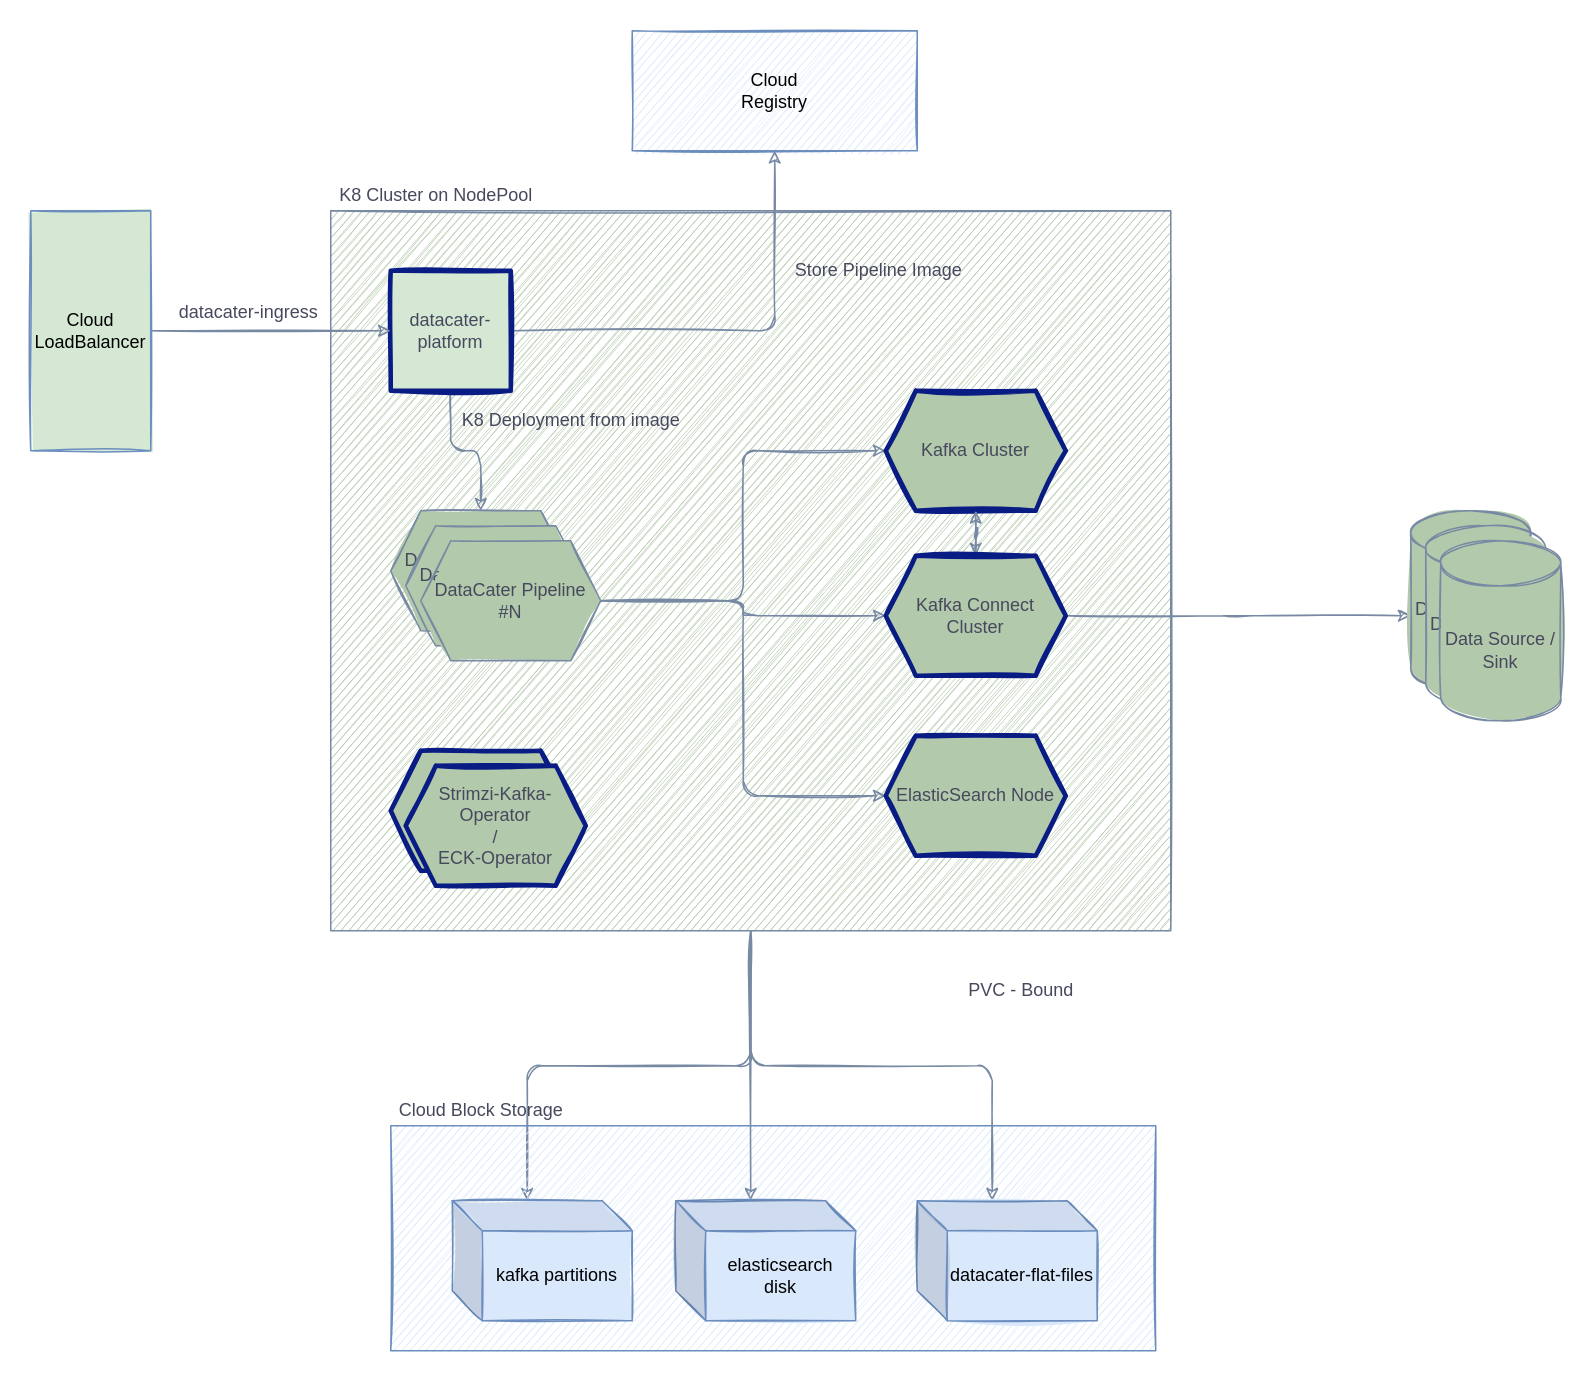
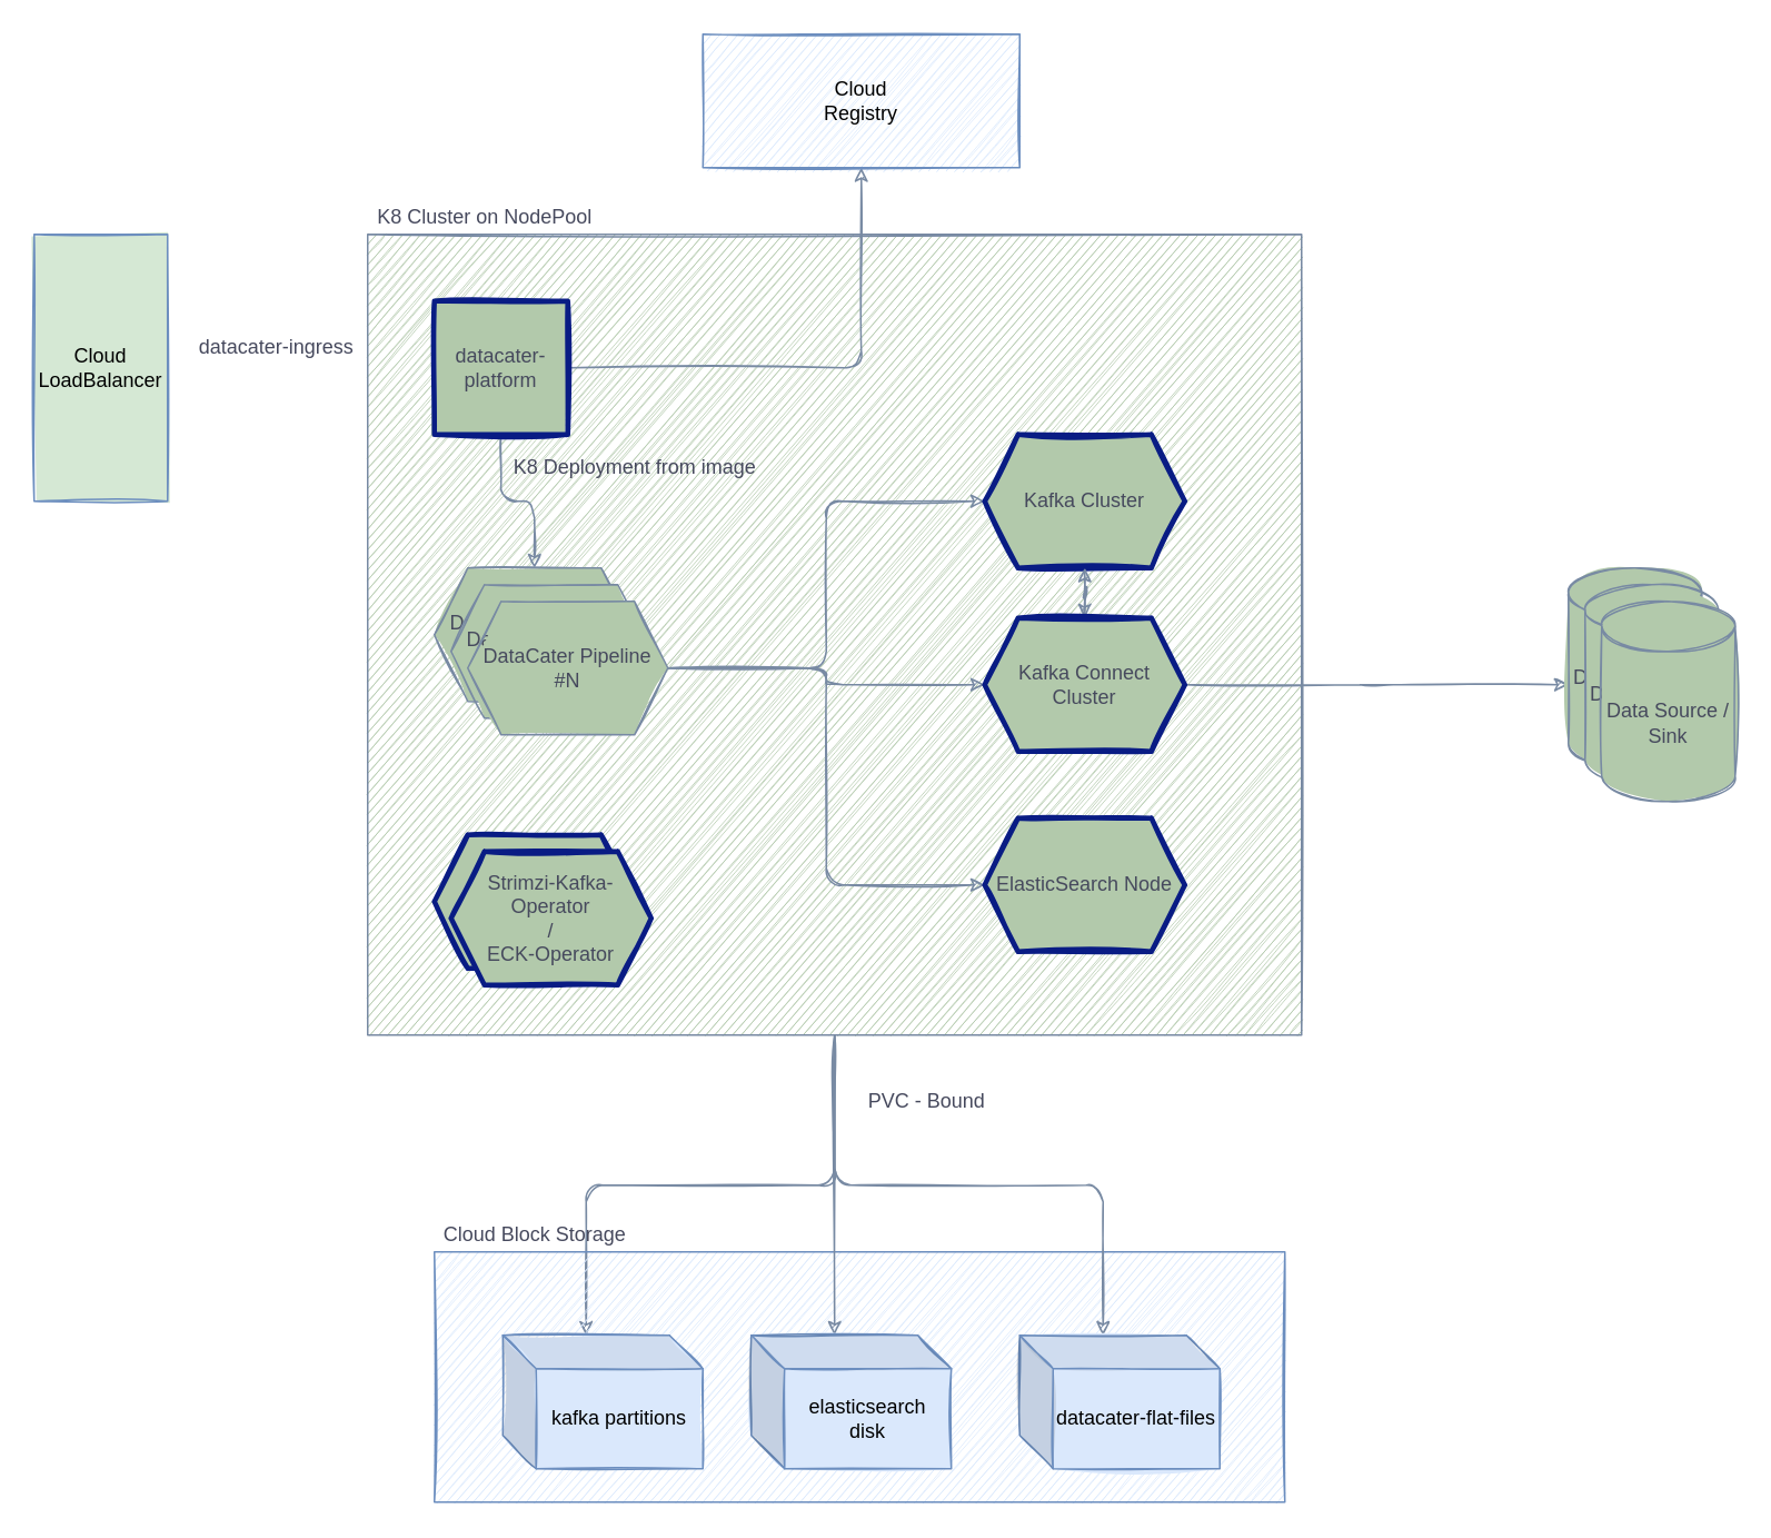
  <mxCell id="0" />
  <mxCell id="1" parent="0" />
  <mxCell id="2" style="edgeStyle=orthogonalEdgeStyle;curved=0;rounded=1;sketch=1;orthogonalLoop=1;jettySize=auto;html=1;entryX=0;entryY=0;entryDx=50;entryDy=0;entryPerimeter=0;fontColor=#46495D;strokeColor=#788AA3;fillColor=#B2C9AB;" parent="1" source="6" target="14" edge="1"><mxGeometry relative="1" as="geometry" /></mxCell>
  <mxCell id="3" value="" style="rounded=0;whiteSpace=wrap;html=1;sketch=1;fillStyle=hachure;strokeColor=#6c8ebf;fillColor=#dae8fc;" parent="1" vertex="1"><mxGeometry x="260" y="750" width="510" height="150" as="geometry" /></mxCell>
  <mxCell id="4" style="edgeStyle=orthogonalEdgeStyle;curved=0;rounded=1;sketch=1;orthogonalLoop=1;jettySize=auto;html=1;entryX=0;entryY=0;entryDx=50;entryDy=0;entryPerimeter=0;fontColor=#46495D;strokeColor=#788AA3;fillColor=#B2C9AB;" parent="1" source="6" target="15" edge="1"><mxGeometry relative="1" as="geometry" /></mxCell>
  <mxCell id="5" style="edgeStyle=orthogonalEdgeStyle;curved=0;rounded=1;sketch=1;orthogonalLoop=1;jettySize=auto;html=1;entryX=0;entryY=0;entryDx=50;entryDy=0;entryPerimeter=0;fontColor=#46495D;strokeColor=#788AA3;fillColor=#B2C9AB;" parent="1" source="6" target="16" edge="1"><mxGeometry relative="1" as="geometry" /></mxCell>
  <mxCell id="6" value="" style="rounded=0;whiteSpace=wrap;html=1;sketch=1;fillStyle=hachure;fontColor=#46495D;strokeColor=#788AA3;fillColor=#B2C9AB;" parent="1" vertex="1"><mxGeometry x="220" y="140" width="560" height="480" as="geometry" /></mxCell>
  <mxCell id="7" style="edgeStyle=orthogonalEdgeStyle;curved=0;rounded=1;sketch=1;orthogonalLoop=1;jettySize=auto;html=1;fontColor=#46495D;strokeColor=#788AA3;fillColor=#B2C9AB;" parent="1" source="9" target="19" edge="1"><mxGeometry relative="1" as="geometry" /></mxCell>
  <mxCell id="8" style="edgeStyle=orthogonalEdgeStyle;curved=0;rounded=1;sketch=1;orthogonalLoop=1;jettySize=auto;html=1;entryX=0.5;entryY=0;entryDx=0;entryDy=0;fontColor=#46495D;strokeColor=#788AA3;fillColor=#B2C9AB;" parent="1" source="9" target="20" edge="1"><mxGeometry relative="1" as="geometry" /></mxCell>
- <mxCell id="9" value="datacater-platform" style="whiteSpace=wrap;html=1;aspect=fixed;rounded=0;sketch=1;fillStyle=solid;fontColor=#46495D;strokeColor=#091C84;fillColor=#d5e8d4;strokeWidth=3;" parent="1" vertex="1"><mxGeometry x="260" y="180" width="80" height="80" as="geometry" /></mxCell>
+ <mxCell id="9" value="datacater-platform" style="whiteSpace=wrap;html=1;aspect=fixed;rounded=0;sketch=1;fillStyle=solid;fontColor=#46495D;strokeColor=#091C84;fillColor=#B2C9AB;strokeWidth=3;" parent="1" vertex="1"><mxGeometry x="260" y="180" width="80" height="80" as="geometry" /></mxCell>
  <mxCell id="10" value="K8 Cluster on NodePool" style="text;html=1;align=center;verticalAlign=middle;resizable=0;points=[];autosize=1;strokeColor=none;fillColor=none;fontColor=#46495D;" parent="1" vertex="1"><mxGeometry x="220" y="120" width="140" height="20" as="geometry" /></mxCell>
- <mxCell id="11" style="edgeStyle=orthogonalEdgeStyle;curved=0;rounded=1;sketch=1;orthogonalLoop=1;jettySize=auto;html=1;entryX=0;entryY=0.5;entryDx=0;entryDy=0;fontColor=#46495D;strokeColor=#788AA3;fillColor=#B2C9AB;" parent="1" source="12" target="9" edge="1"><mxGeometry relative="1" as="geometry" /></mxCell>
  <mxCell id="12" value="&lt;div&gt;Cloud&lt;/div&gt;&lt;div&gt;LoadBalancer&lt;br&gt;&lt;/div&gt;" style="rounded=0;whiteSpace=wrap;html=1;sketch=1;fillStyle=solid;strokeColor=#6c8ebf;fillColor=#d5e8d4;" parent="1" vertex="1"><mxGeometry x="20" y="140" width="80" height="160" as="geometry" /></mxCell>
  <mxCell id="13" value="&lt;div&gt;datacater-ingress&lt;/div&gt;&lt;div&gt;&lt;br&gt;&lt;/div&gt;" style="text;html=1;align=center;verticalAlign=middle;resizable=0;points=[];autosize=1;strokeColor=none;fillColor=none;fontColor=#46495D;" parent="1" vertex="1"><mxGeometry x="110" y="200" width="110" height="30" as="geometry" /></mxCell>
  <mxCell id="14" value="kafka partitions&lt;br&gt;" style="shape=cube;whiteSpace=wrap;html=1;boundedLbl=1;backgroundOutline=1;darkOpacity=0.05;darkOpacity2=0.1;rounded=0;sketch=1;fillStyle=solid;strokeColor=#6c8ebf;fillColor=#dae8fc;" parent="1" vertex="1"><mxGeometry x="301" y="800" width="120" height="80" as="geometry" /></mxCell>
  <mxCell id="15" value="&lt;div&gt;elasticsearch&lt;/div&gt;&lt;div&gt;disk&lt;br&gt;&lt;/div&gt;" style="shape=cube;whiteSpace=wrap;html=1;boundedLbl=1;backgroundOutline=1;darkOpacity=0.05;darkOpacity2=0.1;rounded=0;sketch=1;fillStyle=solid;strokeColor=#6c8ebf;fillColor=#dae8fc;" parent="1" vertex="1"><mxGeometry x="450" y="800" width="120" height="80" as="geometry" /></mxCell>
  <mxCell id="16" value="datacater-flat-files" style="shape=cube;whiteSpace=wrap;html=1;boundedLbl=1;backgroundOutline=1;darkOpacity=0.05;darkOpacity2=0.1;rounded=0;sketch=1;fillStyle=solid;strokeColor=#6c8ebf;fillColor=#dae8fc;" parent="1" vertex="1"><mxGeometry x="611" y="800" width="120" height="80" as="geometry" /></mxCell>
  <mxCell id="17" value="&lt;div&gt;Cloud Block Storage&lt;/div&gt;" style="text;html=1;align=center;verticalAlign=middle;resizable=0;points=[];autosize=1;strokeColor=none;fillColor=none;fontColor=#46495D;" parent="1" vertex="1"><mxGeometry x="260" y="730" width="120" height="20" as="geometry" /></mxCell>
- <mxCell id="18" value="&lt;div&gt;PVC - Bound&lt;/div&gt;" style="text;html=1;align=center;verticalAlign=middle;resizable=0;points=[];autosize=1;strokeColor=none;fillColor=none;fontColor=#46495D;" parent="1" vertex="1"><mxGeometry x="635" y="650" width="90" height="20" as="geometry" /></mxCell>
+ <mxCell id="18" value="&lt;div&gt;PVC - Bound&lt;/div&gt;" style="text;html=1;align=center;verticalAlign=middle;resizable=0;points=[];autosize=1;strokeColor=none;fillColor=none;fontColor=#46495D;" parent="1" vertex="1"><mxGeometry x="510" y="650" width="90" height="20" as="geometry" /></mxCell>
  <mxCell id="19" value="&lt;div&gt;Cloud&lt;/div&gt;&lt;div&gt;Registry&lt;br&gt;&lt;/div&gt;" style="rounded=0;whiteSpace=wrap;html=1;sketch=1;fillStyle=hachure;strokeColor=#6c8ebf;fillColor=#dae8fc;" parent="1" vertex="1"><mxGeometry x="421" y="20" width="190" height="80" as="geometry" /></mxCell>
  <mxCell id="20" value="DataCater Pipeline #N" style="shape=hexagon;perimeter=hexagonPerimeter2;whiteSpace=wrap;html=1;fixedSize=1;rounded=0;sketch=1;fillStyle=solid;fontColor=#46495D;strokeColor=#788AA3;fillColor=#B2C9AB;" parent="1" vertex="1"><mxGeometry x="260" y="340" width="120" height="80" as="geometry" /></mxCell>
  <mxCell id="21" value="DataCater Pipeline #N" style="shape=hexagon;perimeter=hexagonPerimeter2;whiteSpace=wrap;html=1;fixedSize=1;rounded=0;sketch=1;fillStyle=solid;fontColor=#46495D;strokeColor=#788AA3;fillColor=#B2C9AB;" parent="1" vertex="1"><mxGeometry x="270" y="350" width="120" height="80" as="geometry" /></mxCell>
  <mxCell id="22" style="edgeStyle=orthogonalEdgeStyle;curved=0;rounded=1;sketch=1;orthogonalLoop=1;jettySize=auto;html=1;entryX=0;entryY=0.5;entryDx=0;entryDy=0;fontColor=#46495D;strokeColor=#788AA3;fillColor=#B2C9AB;" parent="1" source="25" target="31" edge="1"><mxGeometry relative="1" as="geometry" /></mxCell>
  <mxCell id="23" style="edgeStyle=orthogonalEdgeStyle;curved=0;rounded=1;sketch=1;orthogonalLoop=1;jettySize=auto;html=1;entryX=0;entryY=0.5;entryDx=0;entryDy=0;fontColor=#46495D;strokeColor=#788AA3;fillColor=#B2C9AB;" parent="1" source="25" target="34" edge="1"><mxGeometry relative="1" as="geometry" /></mxCell>
  <mxCell id="24" style="edgeStyle=orthogonalEdgeStyle;curved=0;rounded=1;sketch=1;orthogonalLoop=1;jettySize=auto;html=1;entryX=0;entryY=0.5;entryDx=0;entryDy=0;fontColor=#46495D;strokeColor=#788AA3;fillColor=#B2C9AB;" parent="1" source="25" target="35" edge="1"><mxGeometry relative="1" as="geometry" /></mxCell>
  <mxCell id="25" value="DataCater Pipeline #N" style="shape=hexagon;perimeter=hexagonPerimeter2;whiteSpace=wrap;html=1;fixedSize=1;rounded=0;sketch=1;fillStyle=solid;fontColor=#46495D;strokeColor=#788AA3;fillColor=#B2C9AB;" parent="1" vertex="1"><mxGeometry x="280" y="360" width="120" height="80" as="geometry" /></mxCell>
  <mxCell id="26" value="K8 Deployment from image" style="text;html=1;align=center;verticalAlign=middle;resizable=0;points=[];autosize=1;strokeColor=none;fillColor=none;fontColor=#46495D;" parent="1" vertex="1"><mxGeometry x="300" y="270" width="160" height="20" as="geometry" /></mxCell>
- <mxCell id="27" value="Store Pipeline Image" style="text;html=1;align=center;verticalAlign=middle;resizable=0;points=[];autosize=1;strokeColor=none;fillColor=none;fontColor=#46495D;" parent="1" vertex="1"><mxGeometry x="520" y="170" width="130" height="20" as="geometry" /></mxCell>
  <mxCell id="28" value="Strimzi-Operator" style="shape=hexagon;perimeter=hexagonPerimeter2;whiteSpace=wrap;html=1;fixedSize=1;rounded=0;sketch=1;fillStyle=solid;fontColor=#46495D;strokeColor=#091C84;fillColor=#B2C9AB;strokeWidth=3;" parent="1" vertex="1"><mxGeometry x="260" y="500" width="120" height="80" as="geometry" /></mxCell>
  <mxCell id="29" value="&lt;div&gt;Strimzi-Kafka-Operator&lt;/div&gt;&lt;div&gt;/&lt;/div&gt;&lt;div&gt;ECK-Operator&lt;br&gt;&lt;/div&gt;" style="shape=hexagon;perimeter=hexagonPerimeter2;whiteSpace=wrap;html=1;fixedSize=1;rounded=0;sketch=1;fillStyle=solid;fontColor=#46495D;strokeColor=#091C84;fillColor=#B2C9AB;strokeWidth=3;" parent="1" vertex="1"><mxGeometry x="270" y="510" width="120" height="80" as="geometry" /></mxCell>
  <mxCell id="30" style="edgeStyle=orthogonalEdgeStyle;curved=0;rounded=1;sketch=1;orthogonalLoop=1;jettySize=auto;html=1;fontColor=#46495D;strokeColor=#788AA3;fillColor=#B2C9AB;" parent="1" source="31" target="34" edge="1"><mxGeometry relative="1" as="geometry" /></mxCell>
  <mxCell id="31" value="Kafka Cluster" style="shape=hexagon;perimeter=hexagonPerimeter2;whiteSpace=wrap;html=1;fixedSize=1;rounded=0;sketch=1;fillStyle=solid;fontColor=#46495D;strokeColor=#091C84;fillColor=#B2C9AB;strokeWidth=3;" parent="1" vertex="1"><mxGeometry x="590" y="260" width="120" height="80" as="geometry" /></mxCell>
  <mxCell id="32" style="edgeStyle=orthogonalEdgeStyle;curved=0;rounded=1;sketch=1;orthogonalLoop=1;jettySize=auto;html=1;entryX=0.5;entryY=1;entryDx=0;entryDy=0;fontColor=#46495D;strokeColor=#788AA3;fillColor=#B2C9AB;" parent="1" source="34" target="31" edge="1"><mxGeometry relative="1" as="geometry" /></mxCell>
  <mxCell id="33" style="edgeStyle=orthogonalEdgeStyle;curved=0;rounded=1;sketch=1;orthogonalLoop=1;jettySize=auto;html=1;fontColor=#46495D;strokeColor=#788AA3;fillColor=#B2C9AB;" parent="1" source="34" edge="1"><mxGeometry relative="1" as="geometry"><mxPoint x="940" y="410" as="targetPoint" /></mxGeometry></mxCell>
  <mxCell id="34" value="Kafka Connect Cluster" style="shape=hexagon;perimeter=hexagonPerimeter2;whiteSpace=wrap;html=1;fixedSize=1;rounded=0;sketch=1;fillStyle=solid;fontColor=#46495D;strokeColor=#091C84;fillColor=#B2C9AB;strokeWidth=3;" parent="1" vertex="1"><mxGeometry x="590" y="370" width="120" height="80" as="geometry" /></mxCell>
  <mxCell id="35" value="ElasticSearch Node" style="shape=hexagon;perimeter=hexagonPerimeter2;whiteSpace=wrap;html=1;fixedSize=1;rounded=0;sketch=1;fillStyle=solid;fontColor=#46495D;strokeColor=#091C84;fillColor=#B2C9AB;strokeWidth=3;" parent="1" vertex="1"><mxGeometry x="590" y="490" width="120" height="80" as="geometry" /></mxCell>
  <mxCell id="36" value="Data Source / Sink" style="shape=cylinder3;whiteSpace=wrap;html=1;boundedLbl=1;backgroundOutline=1;size=15;rounded=0;sketch=1;fillStyle=solid;fontColor=#46495D;strokeColor=#788AA3;strokeWidth=1;fillColor=#B2C9AB;" parent="1" vertex="1"><mxGeometry x="940" y="340" width="80" height="120" as="geometry" /></mxCell>
  <mxCell id="37" value="Data Source / Sink" style="shape=cylinder3;whiteSpace=wrap;html=1;boundedLbl=1;backgroundOutline=1;size=15;rounded=0;sketch=1;fillStyle=solid;fontColor=#46495D;strokeColor=#788AA3;strokeWidth=1;fillColor=#B2C9AB;" parent="1" vertex="1"><mxGeometry x="950" y="350" width="80" height="120" as="geometry" /></mxCell>
  <mxCell id="38" value="Data Source / Sink" style="shape=cylinder3;whiteSpace=wrap;html=1;boundedLbl=1;backgroundOutline=1;size=15;rounded=0;sketch=1;fillStyle=solid;fontColor=#46495D;strokeColor=#788AA3;strokeWidth=1;fillColor=#B2C9AB;" parent="1" vertex="1"><mxGeometry x="960" y="360" width="80" height="120" as="geometry" /></mxCell>
